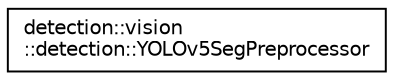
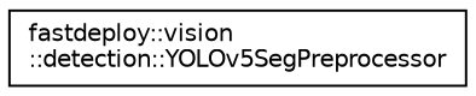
  digraph {
    rankdir=LR
-   n1 [color=black fillcolor=white fontname=Helvetica fontsize=10 height=0.2 label="detection::vision\l::detection::YOLOv5SegPreprocessor" shape=record style=filled width=0.4]
+   n1 [color=black fillcolor=white fontname=Helvetica fontsize=10 height=0.2 label="fastdeploy::vision\l::detection::YOLOv5SegPreprocessor" shape=record style=filled width=0.4]
  }
